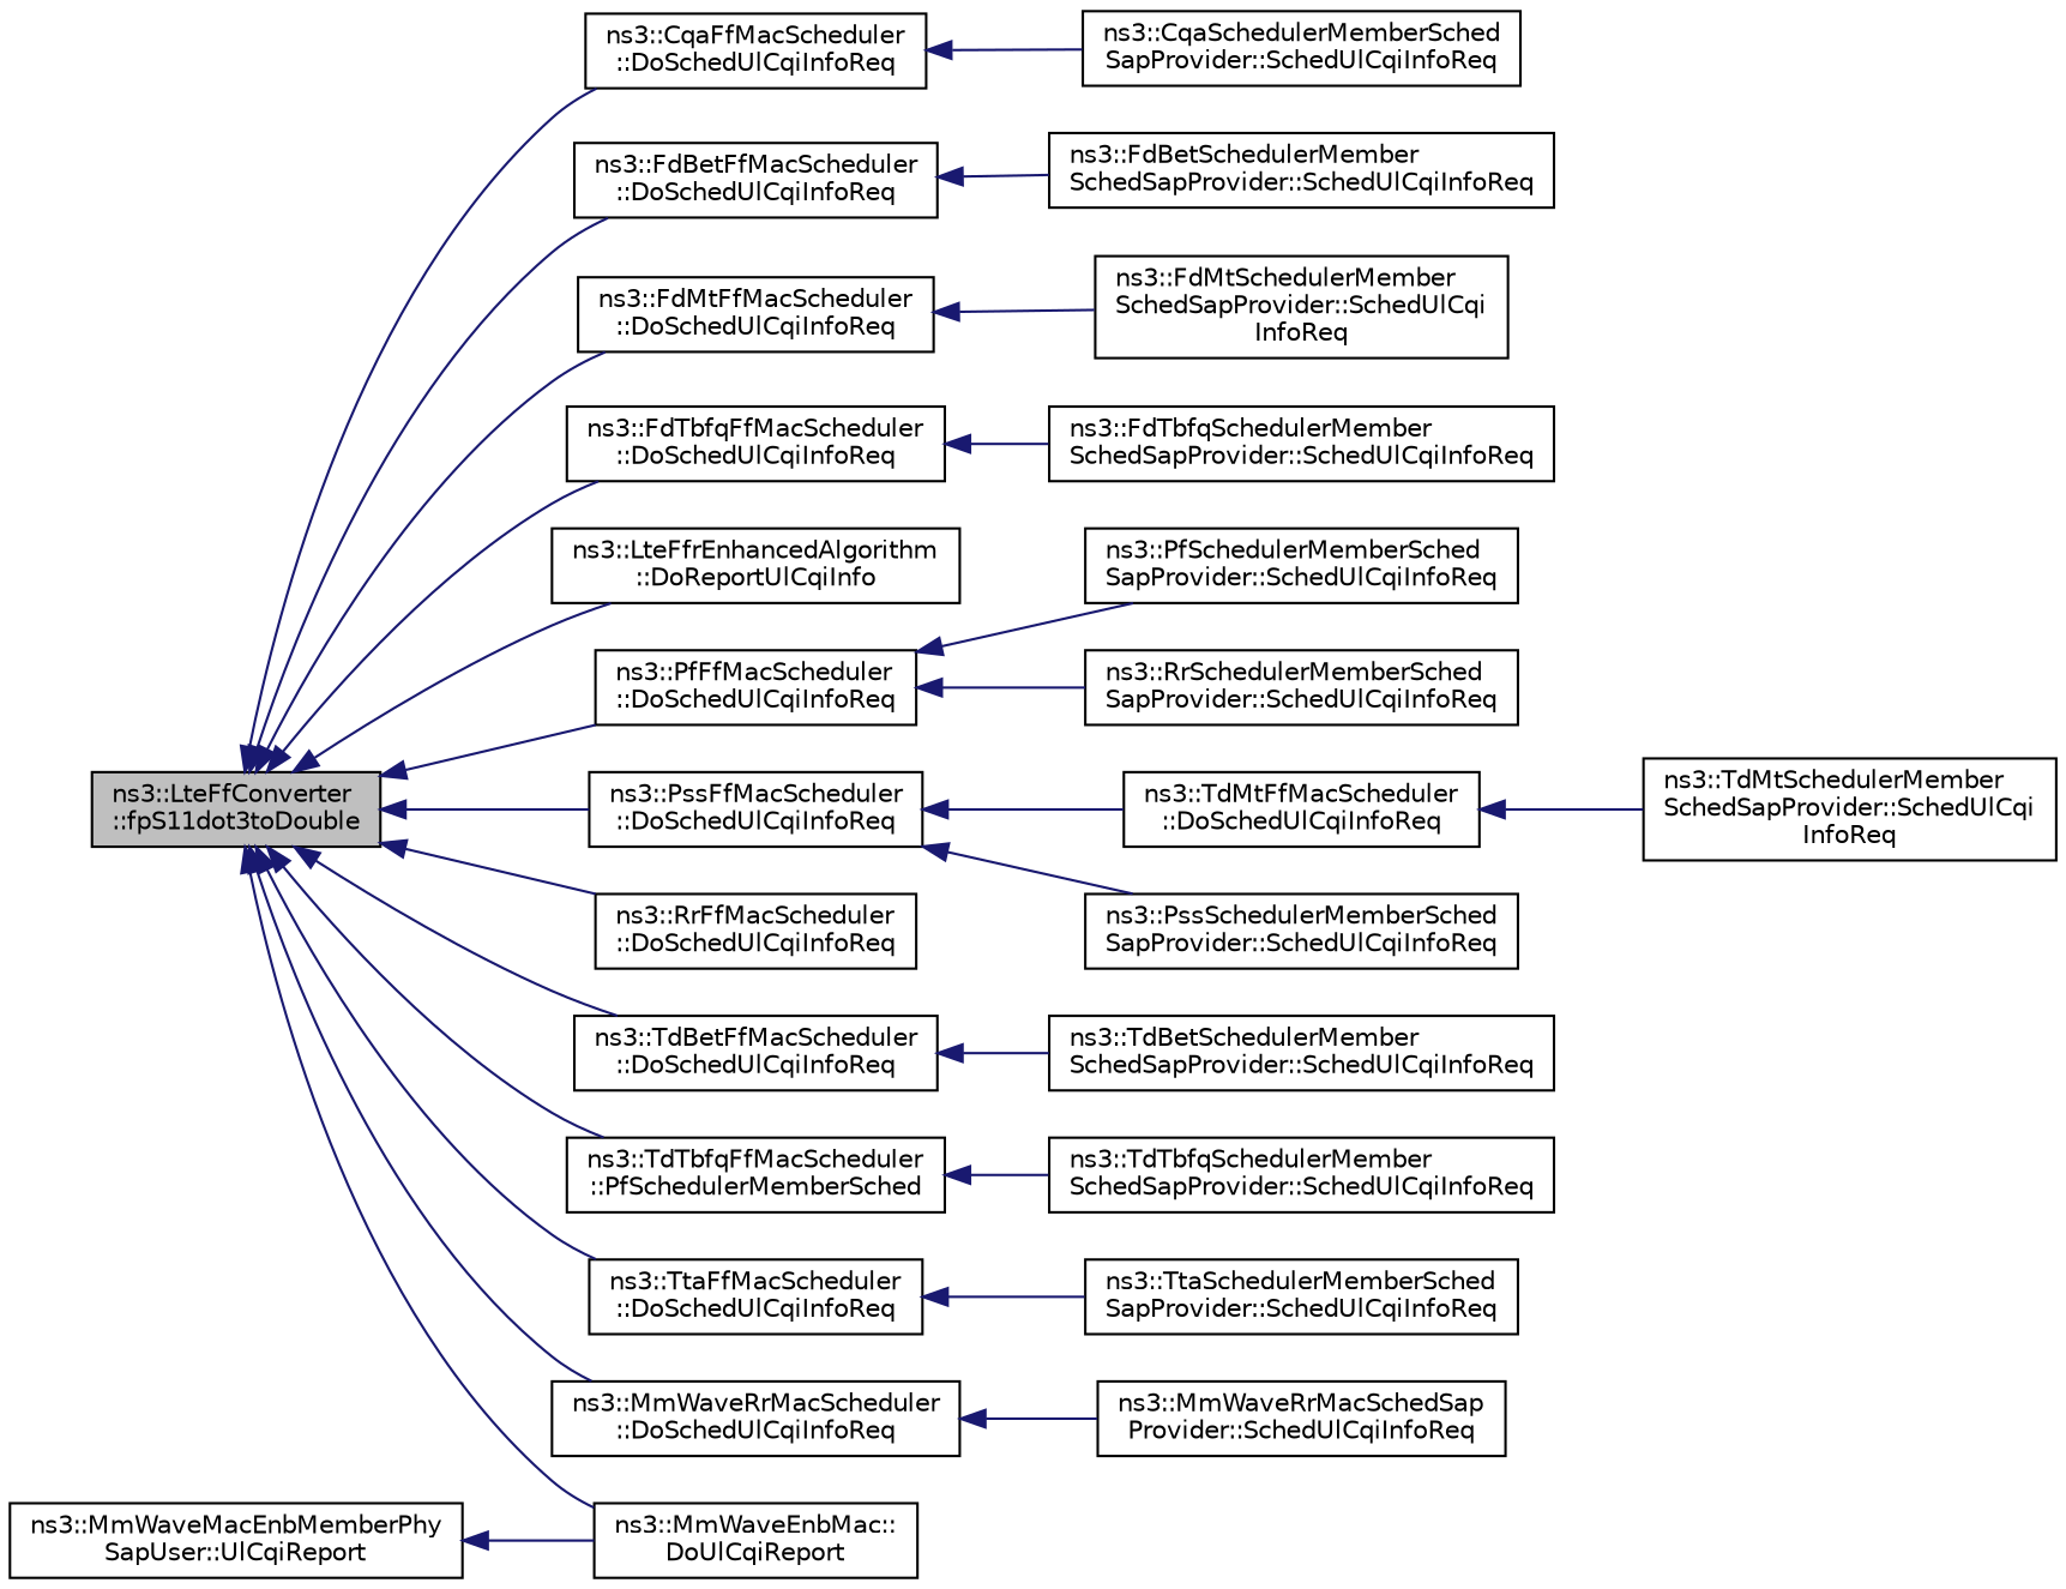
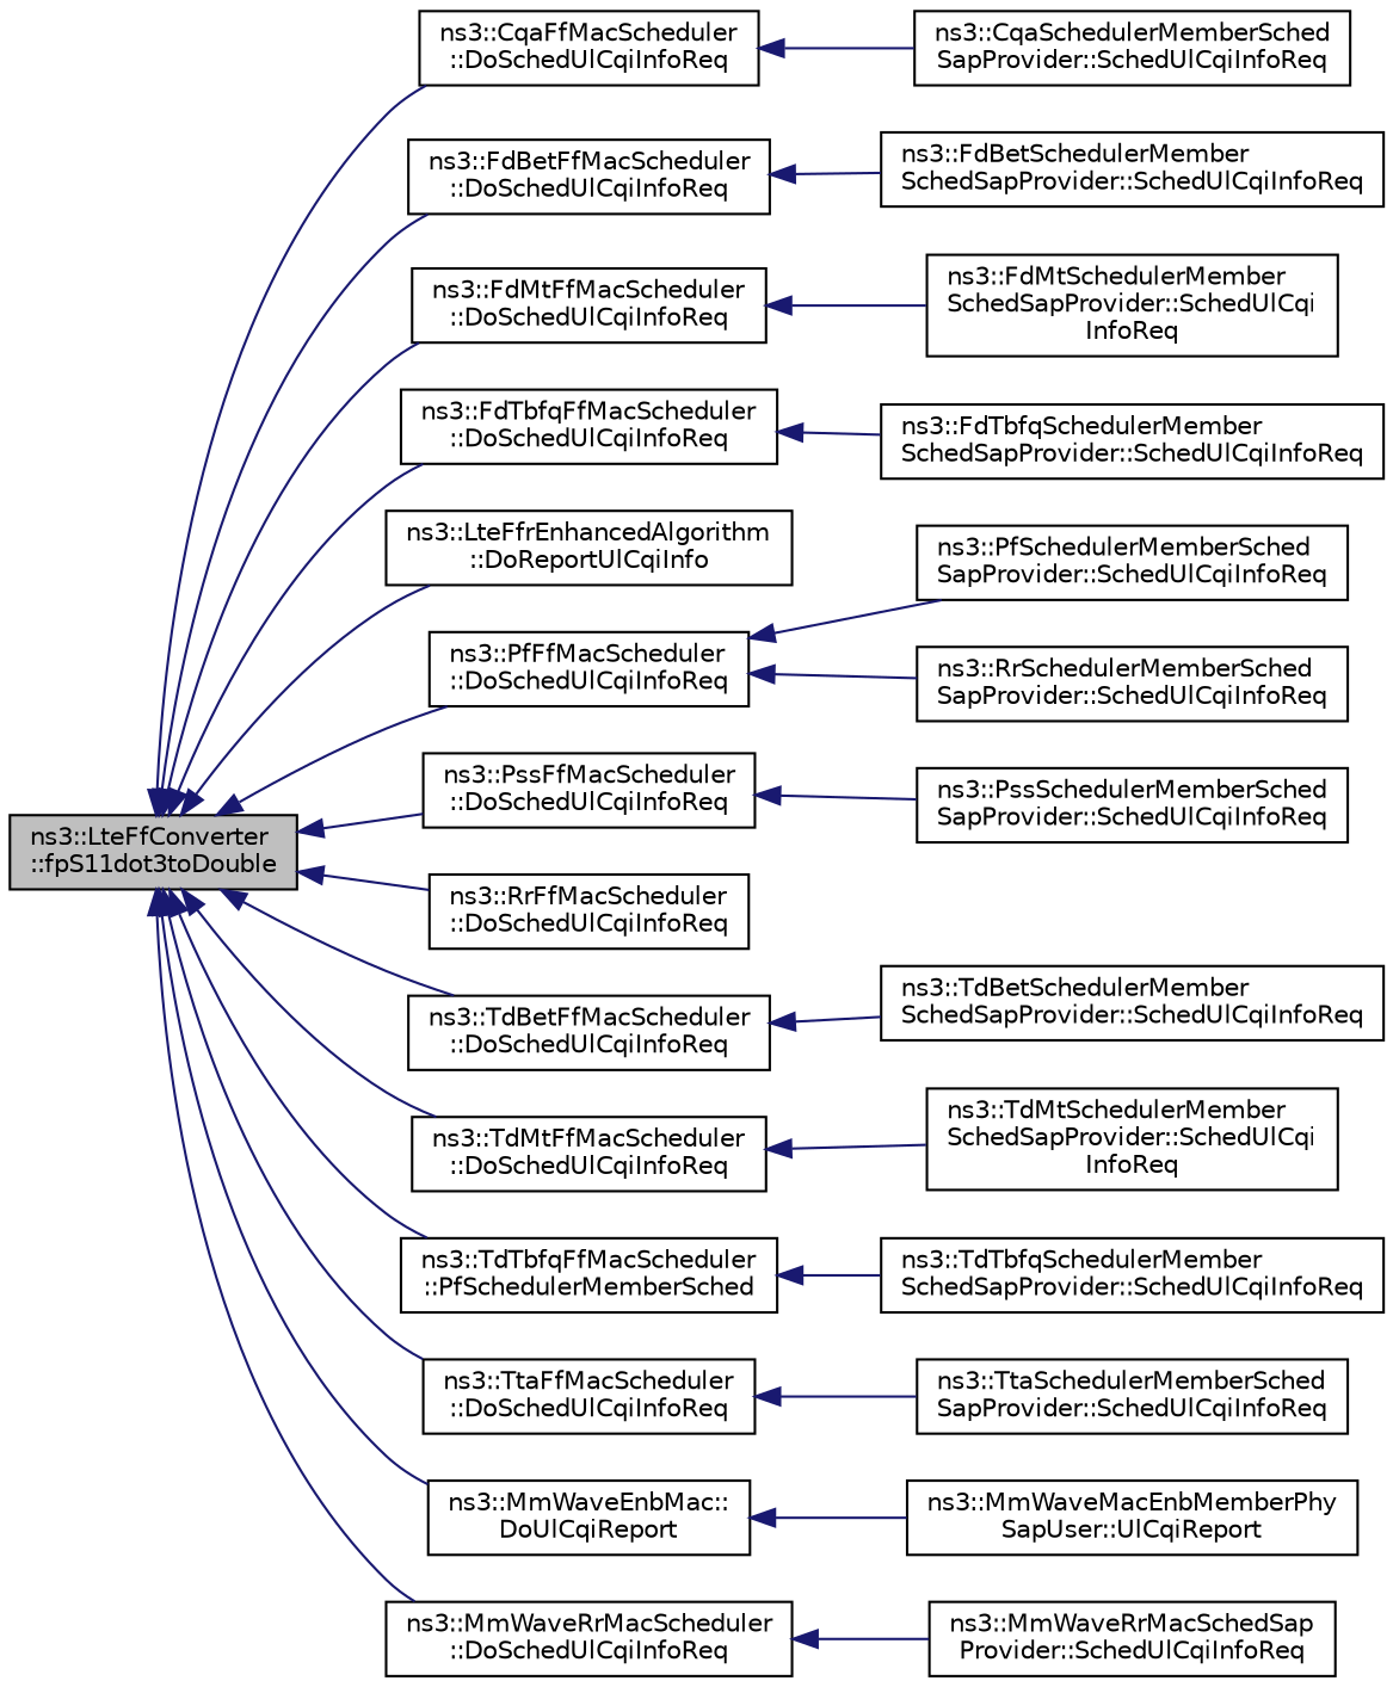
  digraph {
    rankdir=LR
    node [color=black fillcolor=white fontname=Helvetica fontsize=10 shape=record style=filled]
    edge [color=midnightblue dir=back fontname=Helvetica fontsize=10 labelfontname=Helvetica labelfontsize=10 style=solid]
    n1 [fillcolor=grey75 fontcolor=black height=0.2 label="ns3::LteFfConverter\l::fpS11dot3toDouble" width=0.4]
    n2 [height=0.2 label="ns3::CqaFfMacScheduler\l::DoSchedUlCqiInfoReq" width=0.4]
    n3 [height=0.2 label="ns3::FdBetFfMacScheduler\l::DoSchedUlCqiInfoReq" width=0.4]
    n4 [height=0.2 label="ns3::FdMtFfMacScheduler\l::DoSchedUlCqiInfoReq" width=0.4]
    n5 [height=0.2 label="ns3::FdTbfqFfMacScheduler\l::DoSchedUlCqiInfoReq" width=0.4]
    n6 [height=0.2 label="ns3::LteFfrEnhancedAlgorithm\l::DoReportUlCqiInfo" width=0.4]
    n7 [height=0.2 label="ns3::PfFfMacScheduler\l::DoSchedUlCqiInfoReq" width=0.4]
    n8 [height=0.2 label="ns3::PssFfMacScheduler\l::DoSchedUlCqiInfoReq" width=0.4]
    n9 [height=0.2 label="ns3::RrFfMacScheduler\l::DoSchedUlCqiInfoReq" width=0.4]
    n10 [height=0.2 label="ns3::TdBetFfMacScheduler\l::DoSchedUlCqiInfoReq" width=0.4]
    n11 [height=0.2 label="ns3::TdMtFfMacScheduler\l::DoSchedUlCqiInfoReq" width=0.4]
    n12 [height=0.2 label="ns3::TdTbfqFfMacScheduler\l::PfSchedulerMemberSched" width=0.4]
    n13 [height=0.2 label="ns3::TtaFfMacScheduler\l::DoSchedUlCqiInfoReq" width=0.4]
    n14 [height=0.2 label="ns3::MmWaveEnbMac::\lDoUlCqiReport" width=0.4]
    n15 [height=0.2 label="ns3::MmWaveRrMacScheduler\l::DoSchedUlCqiInfoReq" width=0.4]
    n16 [height=0.2 label="ns3::CqaSchedulerMemberSched\lSapProvider::SchedUlCqiInfoReq" width=0.4]
    n17 [height=0.2 label="ns3::FdBetSchedulerMember\lSchedSapProvider::SchedUlCqiInfoReq" width=0.4]
    n18 [height=0.2 label="ns3::FdMtSchedulerMember\lSchedSapProvider::SchedUlCqi\lInfoReq" width=0.4]
    n19 [height=0.2 label="ns3::FdTbfqSchedulerMember\lSchedSapProvider::SchedUlCqiInfoReq" width=0.4]
    n20 [height=0.2 label="ns3::PfSchedulerMemberSched\lSapProvider::SchedUlCqiInfoReq" width=0.4]
    n21 [height=0.2 label="ns3::RrSchedulerMemberSched\lSapProvider::SchedUlCqiInfoReq" width=0.4]
    n22 [height=0.2 label="ns3::PssSchedulerMemberSched\lSapProvider::SchedUlCqiInfoReq" width=0.4]
    n23 [height=0.2 label="ns3::TdBetSchedulerMember\lSchedSapProvider::SchedUlCqiInfoReq" width=0.4]
    n24 [height=0.2 label="ns3::TdMtSchedulerMember\lSchedSapProvider::SchedUlCqi\lInfoReq" width=0.4]
    n25 [height=0.2 label="ns3::TdTbfqSchedulerMember\lSchedSapProvider::SchedUlCqiInfoReq" width=0.4]
    n26 [height=0.2 label="ns3::TtaSchedulerMemberSched\lSapProvider::SchedUlCqiInfoReq" width=0.4]
    n27 [height=0.2 label="ns3::MmWaveMacEnbMemberPhy\lSapUser::UlCqiReport" width=0.4]
    n28 [height=0.2 label="ns3::MmWaveRrMacSchedSap\lProvider::SchedUlCqiInfoReq" width=0.4]
    n1 -> n2
    n1 -> n3
    n1 -> n4
    n1 -> n5
    n1 -> n6
    n1 -> n7
    n1 -> n8
    n1 -> n9
    n1 -> n10
-   n8 -> n11
+   n1 -> n11
    n1 -> n12
    n1 -> n13
    n1 -> n14
    n1 -> n15
    n2 -> n16
    n3 -> n17
    n4 -> n18
    n5 -> n19
    n7 -> n20
    n7 -> n21
    n8 -> n22
    n10 -> n23
    n11 -> n24
    n12 -> n25
    n13 -> n26
-   n27 -> n14
+   n14 -> n27
    n15 -> n28
  }
